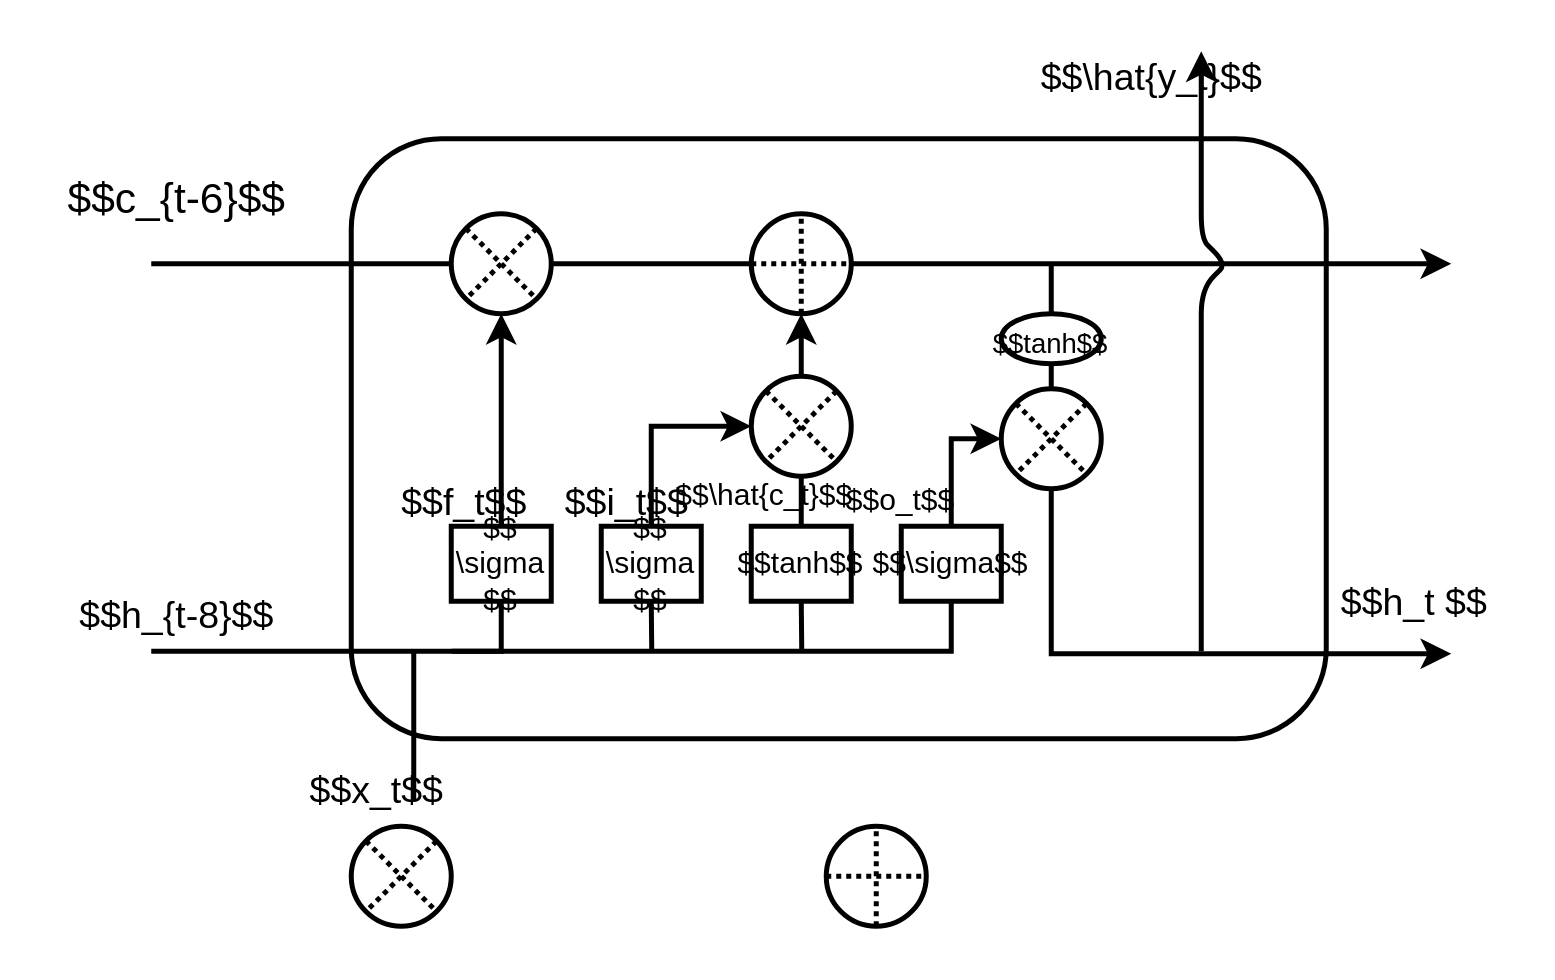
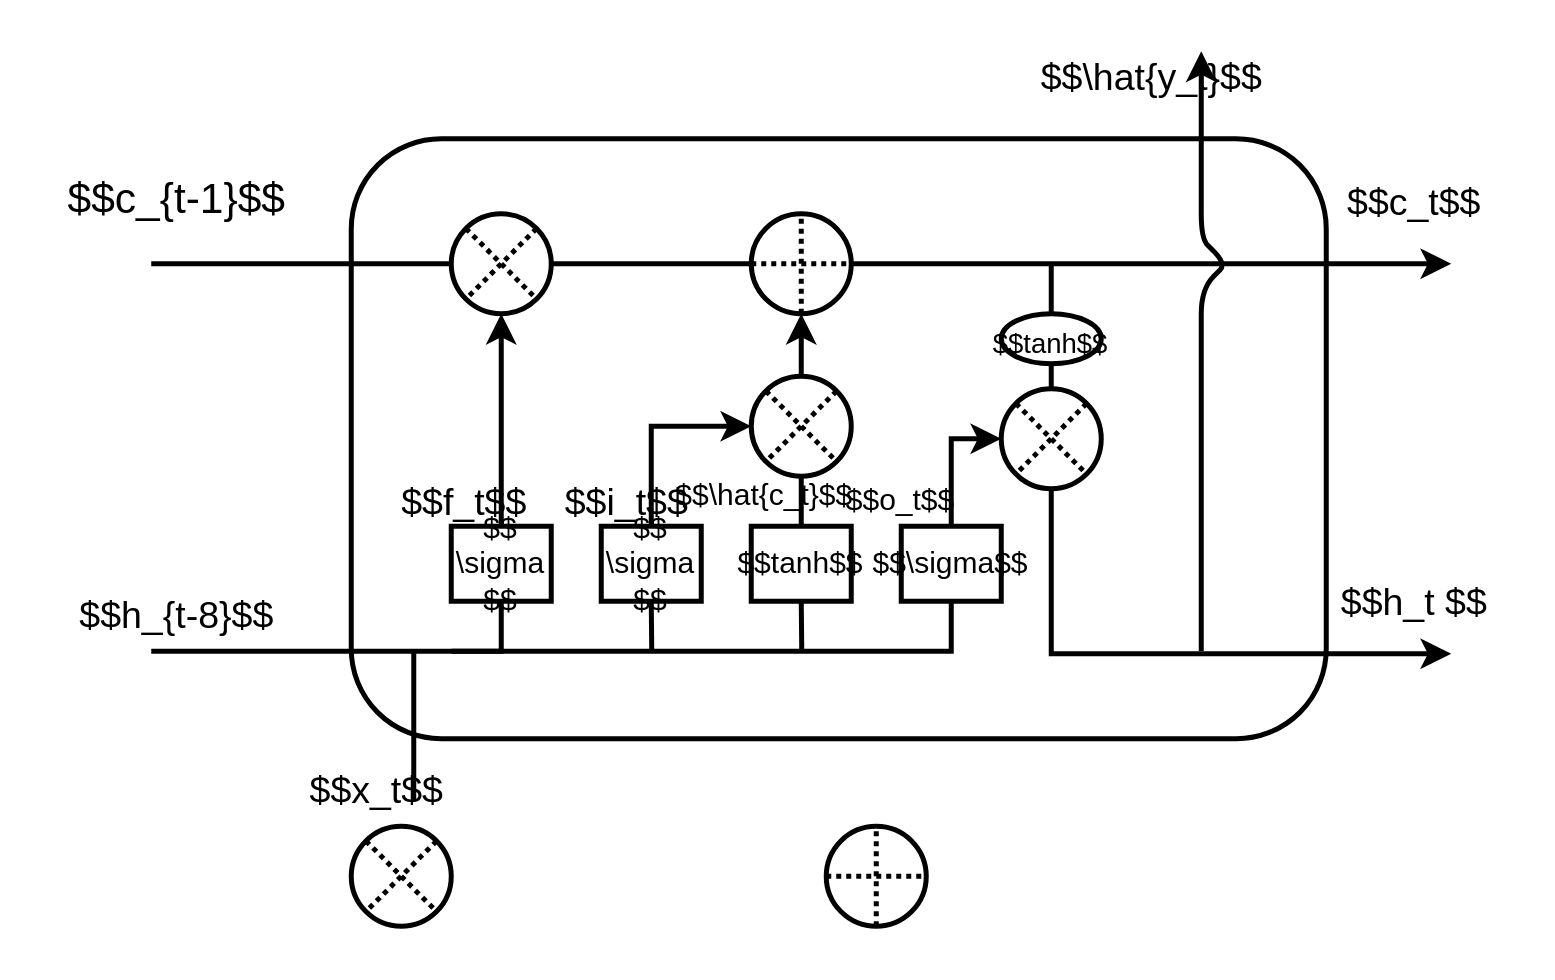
  <mxCell id="0" />
  <mxCell id="1" parent="0" />
  <mxCell id="2" value="" style="rounded=1;whiteSpace=wrap;html=1;fillColor=none;strokeWidth=2;" parent="1" vertex="1"><mxGeometry x="140" y="55" width="390" height="240" as="geometry" /></mxCell>
  <mxCell id="3" value="$$h_{t-8}$$" style="text;html=1;align=center;verticalAlign=middle;resizable=0;points=[];autosize=1;fontSize=15;" parent="1" vertex="1"><mxGeometry x="25" y="235" width="90" height="20" as="geometry" /></mxCell>
  <mxCell id="4" value="$$x_t$$" style="text;html=1;align=center;verticalAlign=middle;resizable=0;points=[];autosize=1;fontSize=15;" parent="1" vertex="1"><mxGeometry x="115" y="305" width="70" height="20" as="geometry" /></mxCell>
+ <mxCell id="5" value="$$c_t$$" style="text;html=1;align=center;verticalAlign=middle;resizable=0;points=[];autosize=1;fontSize=15;" parent="1" vertex="1"><mxGeometry x="530" y="70" width="70" height="20" as="geometry" /></mxCell>
  <mxCell id="6" style="edgeStyle=orthogonalEdgeStyle;rounded=0;orthogonalLoop=1;jettySize=auto;html=1;exitX=0.5;exitY=1;exitDx=0;exitDy=0;entryX=0.5;entryY=0;entryDx=0;entryDy=0;endArrow=none;endFill=0;strokeWidth=2;" parent="1" source="8" target="32" edge="1"><mxGeometry relative="1" as="geometry" /></mxCell>
  <mxCell id="7" style="edgeStyle=orthogonalEdgeStyle;rounded=0;orthogonalLoop=1;jettySize=auto;html=1;exitX=0.5;exitY=0;exitDx=0;exitDy=0;endArrow=none;endFill=0;strokeWidth=2;" parent="1" source="8" edge="1"><mxGeometry relative="1" as="geometry"><mxPoint x="420" y="105" as="targetPoint" /></mxGeometry></mxCell>
  <mxCell id="8" value="&lt;font style=&quot;font-size: 11px&quot;&gt;$$tanh$$&lt;/font&gt;" style="ellipse;whiteSpace=wrap;html=1;fillColor=none;fontSize=15;strokeWidth=2;" parent="1" vertex="1"><mxGeometry x="400" y="125" width="40" height="20" as="geometry" /></mxCell>
  <mxCell id="9" style="edgeStyle=orthogonalEdgeStyle;rounded=0;orthogonalLoop=1;jettySize=auto;html=1;exitX=0.5;exitY=0;exitDx=0;exitDy=0;entryX=0.5;entryY=1;entryDx=0;entryDy=0;endArrow=none;endFill=0;strokeWidth=2;" parent="1" source="11" target="36" edge="1"><mxGeometry relative="1" as="geometry" /></mxCell>
  <mxCell id="10" style="edgeStyle=orthogonalEdgeStyle;rounded=0;orthogonalLoop=1;jettySize=auto;html=1;exitX=0.5;exitY=1;exitDx=0;exitDy=0;endArrow=none;endFill=0;strokeWidth=2;" parent="1" source="11" edge="1"><mxGeometry relative="1" as="geometry"><mxPoint x="320.2" y="260" as="targetPoint" /></mxGeometry></mxCell>
  <mxCell id="11" value="$$tanh$$" style="rounded=0;whiteSpace=wrap;html=1;fillColor=none;strokeWidth=2;" parent="1" vertex="1"><mxGeometry x="300" y="210" width="40" height="30" as="geometry" /></mxCell>
  <mxCell id="12" style="edgeStyle=orthogonalEdgeStyle;rounded=0;orthogonalLoop=1;jettySize=auto;html=1;exitX=0.5;exitY=0;exitDx=0;exitDy=0;entryX=0;entryY=0.5;entryDx=0;entryDy=0;endArrow=classic;endFill=1;strokeWidth=2;" parent="1" source="14" target="36" edge="1"><mxGeometry relative="1" as="geometry" /></mxCell>
  <mxCell id="13" style="edgeStyle=orthogonalEdgeStyle;rounded=0;orthogonalLoop=1;jettySize=auto;html=1;exitX=0.5;exitY=1;exitDx=0;exitDy=0;endArrow=none;endFill=0;strokeWidth=2;" parent="1" source="14" edge="1"><mxGeometry relative="1" as="geometry"><mxPoint x="260.2" y="260" as="targetPoint" /></mxGeometry></mxCell>
  <mxCell id="14" value="&lt;div&gt;$$ \sigma $$&lt;/div&gt;" style="rounded=0;whiteSpace=wrap;html=1;fillColor=none;strokeWidth=2;" parent="1" vertex="1"><mxGeometry x="240" y="210" width="40" height="30" as="geometry" /></mxCell>
  <mxCell id="15" style="edgeStyle=orthogonalEdgeStyle;rounded=0;orthogonalLoop=1;jettySize=auto;html=1;exitX=0.5;exitY=0;exitDx=0;exitDy=0;entryX=0.5;entryY=1;entryDx=0;entryDy=0;endArrow=classic;endFill=1;strokeWidth=2;" parent="1" source="17" target="41" edge="1"><mxGeometry relative="1" as="geometry" /></mxCell>
  <mxCell id="16" style="edgeStyle=orthogonalEdgeStyle;rounded=0;orthogonalLoop=1;jettySize=auto;html=1;exitX=0.5;exitY=1;exitDx=0;exitDy=0;endArrow=none;endFill=0;strokeWidth=2;" parent="1" source="17" edge="1"><mxGeometry relative="1" as="geometry"><mxPoint x="180.2" y="260" as="targetPoint" /><Array as="points"><mxPoint x="200" y="260" /></Array></mxGeometry></mxCell>
  <mxCell id="17" value="$$ \sigma $$" style="rounded=0;whiteSpace=wrap;html=1;fillColor=none;strokeWidth=2;" parent="1" vertex="1"><mxGeometry x="180" y="210" width="40" height="30" as="geometry" /></mxCell>
  <mxCell id="18" value="&lt;div&gt;$$h_t $$&lt;/div&gt;" style="text;html=1;align=center;verticalAlign=middle;resizable=0;points=[];autosize=1;fontSize=15;" parent="1" vertex="1"><mxGeometry x="530" y="230" width="70" height="20" as="geometry" /></mxCell>
  <mxCell id="19" value="$$i_t$$" style="text;html=1;align=center;verticalAlign=middle;resizable=0;points=[];autosize=1;fontSize=15;" parent="1" vertex="1"><mxGeometry x="220" y="190" width="60" height="20" as="geometry" /></mxCell>
  <mxCell id="20" value="$$f_t$$" style="text;html=1;align=center;verticalAlign=middle;resizable=0;points=[];autosize=1;fontSize=15;" parent="1" vertex="1"><mxGeometry x="150" y="190" width="70" height="20" as="geometry" /></mxCell>
  <mxCell id="21" style="edgeStyle=orthogonalEdgeStyle;rounded=0;orthogonalLoop=1;jettySize=auto;html=1;exitX=1;exitY=0.5;exitDx=0;exitDy=0;endArrow=classic;endFill=1;strokeWidth=2;" parent="1" source="22" edge="1"><mxGeometry relative="1" as="geometry"><mxPoint x="580" y="105" as="targetPoint" /></mxGeometry></mxCell>
  <mxCell id="22" value="" style="ellipse;whiteSpace=wrap;html=1;aspect=fixed;sketch=0;strokeWidth=2;fillColor=none;" parent="1" vertex="1"><mxGeometry x="300" y="85" width="40" height="40" as="geometry" /></mxCell>
  <mxCell id="23" style="edgeStyle=none;rounded=0;orthogonalLoop=1;jettySize=auto;html=1;exitX=0.5;exitY=1;exitDx=0;exitDy=0;entryX=0.5;entryY=0;entryDx=0;entryDy=0;dashed=1;dashPattern=1 1;startArrow=none;startFill=0;endArrow=none;endFill=0;strokeWidth=2;" parent="1" source="22" target="22" edge="1"><mxGeometry relative="1" as="geometry" /></mxCell>
  <mxCell id="24" style="edgeStyle=none;rounded=0;orthogonalLoop=1;jettySize=auto;html=1;exitX=0;exitY=0.5;exitDx=0;exitDy=0;entryX=1;entryY=0.5;entryDx=0;entryDy=0;dashed=1;dashPattern=1 1;startArrow=none;startFill=0;endArrow=none;endFill=0;strokeWidth=2;" parent="1" source="22" target="22" edge="1"><mxGeometry relative="1" as="geometry" /></mxCell>
  <mxCell id="25" value="" style="ellipse;whiteSpace=wrap;html=1;aspect=fixed;sketch=0;strokeWidth=2;fillColor=none;" parent="1" vertex="1"><mxGeometry x="330" y="330" width="40" height="40" as="geometry" /></mxCell>
  <mxCell id="26" style="edgeStyle=none;rounded=0;orthogonalLoop=1;jettySize=auto;html=1;exitX=0.5;exitY=1;exitDx=0;exitDy=0;entryX=0.5;entryY=0;entryDx=0;entryDy=0;dashed=1;dashPattern=1 1;startArrow=none;startFill=0;endArrow=none;endFill=0;strokeWidth=2;" parent="1" source="25" target="25" edge="1"><mxGeometry relative="1" as="geometry" /></mxCell>
  <mxCell id="27" style="edgeStyle=none;rounded=0;orthogonalLoop=1;jettySize=auto;html=1;exitX=0;exitY=0.5;exitDx=0;exitDy=0;entryX=1;entryY=0.5;entryDx=0;entryDy=0;dashed=1;dashPattern=1 1;startArrow=none;startFill=0;endArrow=none;endFill=0;strokeWidth=2;" parent="1" source="25" target="25" edge="1"><mxGeometry relative="1" as="geometry" /></mxCell>
  <mxCell id="28" value="" style="ellipse;whiteSpace=wrap;html=1;aspect=fixed;sketch=0;strokeWidth=2;fillColor=none;" parent="1" vertex="1"><mxGeometry x="140" y="330" width="40" height="40" as="geometry" /></mxCell>
  <mxCell id="29" style="edgeStyle=none;rounded=0;orthogonalLoop=1;jettySize=auto;html=1;exitX=0;exitY=0;exitDx=0;exitDy=0;entryX=1;entryY=1;entryDx=0;entryDy=0;dashed=1;dashPattern=1 1;startArrow=none;startFill=0;endArrow=none;endFill=0;strokeWidth=2;" parent="1" source="28" target="28" edge="1"><mxGeometry relative="1" as="geometry" /></mxCell>
  <mxCell id="30" style="edgeStyle=none;rounded=0;orthogonalLoop=1;jettySize=auto;html=1;exitX=1;exitY=0;exitDx=0;exitDy=0;entryX=0;entryY=1;entryDx=0;entryDy=0;dashed=1;dashPattern=1 1;startArrow=none;startFill=0;endArrow=none;endFill=0;strokeWidth=2;" parent="1" source="28" target="28" edge="1"><mxGeometry relative="1" as="geometry" /></mxCell>
  <mxCell id="31" style="edgeStyle=orthogonalEdgeStyle;rounded=0;orthogonalLoop=1;jettySize=auto;html=1;exitX=0.5;exitY=1;exitDx=0;exitDy=0;endArrow=classic;endFill=1;strokeWidth=2;" parent="1" source="32" edge="1"><mxGeometry relative="1" as="geometry"><mxPoint x="580" y="261" as="targetPoint" /><Array as="points"><mxPoint x="420" y="261" /></Array></mxGeometry></mxCell>
  <mxCell id="32" value="" style="ellipse;whiteSpace=wrap;html=1;aspect=fixed;sketch=0;strokeWidth=2;fillColor=none;" parent="1" vertex="1"><mxGeometry x="400" y="155" width="40" height="40" as="geometry" /></mxCell>
  <mxCell id="33" style="edgeStyle=none;rounded=0;orthogonalLoop=1;jettySize=auto;html=1;exitX=0;exitY=0;exitDx=0;exitDy=0;entryX=1;entryY=1;entryDx=0;entryDy=0;dashed=1;dashPattern=1 1;startArrow=none;startFill=0;endArrow=none;endFill=0;strokeWidth=2;" parent="1" source="32" target="32" edge="1"><mxGeometry relative="1" as="geometry" /></mxCell>
  <mxCell id="34" style="edgeStyle=none;rounded=0;orthogonalLoop=1;jettySize=auto;html=1;exitX=1;exitY=0;exitDx=0;exitDy=0;entryX=0;entryY=1;entryDx=0;entryDy=0;dashed=1;dashPattern=1 1;startArrow=none;startFill=0;endArrow=none;endFill=0;strokeWidth=2;" parent="1" source="32" target="32" edge="1"><mxGeometry relative="1" as="geometry" /></mxCell>
  <mxCell id="35" style="edgeStyle=orthogonalEdgeStyle;rounded=0;orthogonalLoop=1;jettySize=auto;html=1;exitX=0.5;exitY=0;exitDx=0;exitDy=0;entryX=0.5;entryY=1;entryDx=0;entryDy=0;endArrow=classic;endFill=1;strokeWidth=2;" parent="1" source="36" target="22" edge="1"><mxGeometry relative="1" as="geometry" /></mxCell>
  <mxCell id="36" value="" style="ellipse;whiteSpace=wrap;html=1;aspect=fixed;sketch=0;strokeWidth=2;fillColor=none;" parent="1" vertex="1"><mxGeometry x="300" y="150" width="40" height="40" as="geometry" /></mxCell>
  <mxCell id="37" style="edgeStyle=none;rounded=0;orthogonalLoop=1;jettySize=auto;html=1;exitX=0;exitY=0;exitDx=0;exitDy=0;entryX=1;entryY=1;entryDx=0;entryDy=0;dashed=1;dashPattern=1 1;startArrow=none;startFill=0;endArrow=none;endFill=0;strokeWidth=2;" parent="1" source="36" target="36" edge="1"><mxGeometry relative="1" as="geometry" /></mxCell>
  <mxCell id="38" style="edgeStyle=none;rounded=0;orthogonalLoop=1;jettySize=auto;html=1;exitX=1;exitY=0;exitDx=0;exitDy=0;entryX=0;entryY=1;entryDx=0;entryDy=0;dashed=1;dashPattern=1 1;startArrow=none;startFill=0;endArrow=none;endFill=0;strokeWidth=2;" parent="1" source="36" target="36" edge="1"><mxGeometry relative="1" as="geometry" /></mxCell>
  <mxCell id="39" style="edgeStyle=orthogonalEdgeStyle;rounded=0;orthogonalLoop=1;jettySize=auto;html=1;exitX=1;exitY=0.5;exitDx=0;exitDy=0;entryX=0;entryY=0.5;entryDx=0;entryDy=0;endArrow=none;endFill=0;strokeWidth=2;" parent="1" source="41" target="22" edge="1"><mxGeometry relative="1" as="geometry" /></mxCell>
  <mxCell id="40" style="edgeStyle=orthogonalEdgeStyle;rounded=0;orthogonalLoop=1;jettySize=auto;html=1;exitX=0;exitY=0.5;exitDx=0;exitDy=0;endArrow=none;endFill=0;strokeWidth=2;" parent="1" source="41" edge="1"><mxGeometry relative="1" as="geometry"><mxPoint x="60" y="105" as="targetPoint" /></mxGeometry></mxCell>
  <mxCell id="41" value="" style="ellipse;whiteSpace=wrap;html=1;aspect=fixed;sketch=0;strokeWidth=2;fillColor=none;" parent="1" vertex="1"><mxGeometry x="180" y="85" width="40" height="40" as="geometry" /></mxCell>
  <mxCell id="42" style="edgeStyle=none;rounded=0;orthogonalLoop=1;jettySize=auto;html=1;exitX=0;exitY=0;exitDx=0;exitDy=0;entryX=1;entryY=1;entryDx=0;entryDy=0;dashed=1;dashPattern=1 1;startArrow=none;startFill=0;endArrow=none;endFill=0;strokeWidth=2;" parent="1" source="41" target="41" edge="1"><mxGeometry relative="1" as="geometry" /></mxCell>
  <mxCell id="43" style="edgeStyle=none;rounded=0;orthogonalLoop=1;jettySize=auto;html=1;exitX=1;exitY=0;exitDx=0;exitDy=0;entryX=0;entryY=1;entryDx=0;entryDy=0;dashed=1;dashPattern=1 1;startArrow=none;startFill=0;endArrow=none;endFill=0;strokeWidth=2;" parent="1" source="41" target="41" edge="1"><mxGeometry relative="1" as="geometry" /></mxCell>
- <mxCell id="44" value="&lt;font style=&quot;font-size: 17px&quot;&gt;$$c_{t-6}$$&lt;/font&gt;" style="text;html=1;align=center;verticalAlign=middle;resizable=0;points=[];autosize=1;fontSize=15;" parent="1" vertex="1"><mxGeometry x="20" y="70" width="100" height="20" as="geometry" /></mxCell>
+ <mxCell id="44" value="&lt;font style=&quot;font-size: 17px&quot;&gt;$$c_{t-1}$$&lt;/font&gt;" style="text;html=1;align=center;verticalAlign=middle;resizable=0;points=[];autosize=1;fontSize=15;" parent="1" vertex="1"><mxGeometry x="20" y="70" width="100" height="20" as="geometry" /></mxCell>
  <mxCell id="45" style="edgeStyle=orthogonalEdgeStyle;rounded=0;orthogonalLoop=1;jettySize=auto;html=1;exitX=0.5;exitY=0;exitDx=0;exitDy=0;entryX=0;entryY=0.5;entryDx=0;entryDy=0;endArrow=classic;endFill=1;strokeWidth=2;" parent="1" source="47" target="32" edge="1"><mxGeometry relative="1" as="geometry" /></mxCell>
  <mxCell id="46" style="edgeStyle=orthogonalEdgeStyle;rounded=0;orthogonalLoop=1;jettySize=auto;html=1;exitX=0.5;exitY=1;exitDx=0;exitDy=0;endArrow=none;endFill=0;strokeWidth=2;" parent="1" source="47" edge="1"><mxGeometry relative="1" as="geometry"><mxPoint x="60" y="260" as="targetPoint" /><Array as="points"><mxPoint x="380" y="260" /></Array></mxGeometry></mxCell>
  <mxCell id="47" value="$$\sigma$$" style="rounded=0;whiteSpace=wrap;html=1;fillColor=none;strokeWidth=2;" parent="1" vertex="1"><mxGeometry x="360" y="210" width="40" height="30" as="geometry" /></mxCell>
  <mxCell id="48" value="" style="endArrow=classic;html=1;strokeWidth=2;endFill=1;" parent="1" edge="1"><mxGeometry width="50" height="50" relative="1" as="geometry"><mxPoint x="480" y="260" as="sourcePoint" /><mxPoint x="480" y="20" as="targetPoint" /><Array as="points"><mxPoint x="480" y="115" /><mxPoint x="490" y="105" /><mxPoint x="480" y="95" /></Array></mxGeometry></mxCell>
  <mxCell id="49" style="edgeStyle=orthogonalEdgeStyle;rounded=0;orthogonalLoop=1;jettySize=auto;html=1;exitX=0.5;exitY=1;exitDx=0;exitDy=0;endArrow=none;endFill=0;strokeWidth=2;" parent="1" edge="1"><mxGeometry relative="1" as="geometry"><mxPoint x="165" y="320" as="targetPoint" /><mxPoint x="165" y="260" as="sourcePoint" /></mxGeometry></mxCell>
  <mxCell id="50" value="$$\hat{y_t}$$" style="text;html=1;align=center;verticalAlign=middle;resizable=0;points=[];autosize=1;fontSize=15;" parent="1" vertex="1"><mxGeometry x="410" y="20" width="100" height="20" as="geometry" /></mxCell>
  <mxCell id="51" value="$$o_t$$" style="text;html=1;strokeColor=none;fillColor=none;align=center;verticalAlign=middle;whiteSpace=wrap;rounded=0;" parent="1" vertex="1"><mxGeometry x="340" y="190" width="40" height="20" as="geometry" /></mxCell>
  <mxCell id="52" value="$$\hat{c_t}$$" style="text;html=1;align=center;verticalAlign=middle;resizable=0;points=[];autosize=1;" parent="1" vertex="1"><mxGeometry x="260" y="188" width="90" height="20" as="geometry" /></mxCell>
